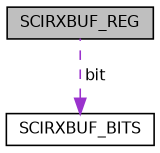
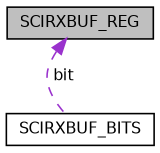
  digraph {
    node [color=black fontname=Helvetica fontsize=10 shape=record style=filled]
    n1 [fillcolor=grey75 fontcolor=black height=0.2 label=SCIRXBUF_REG width=0.4]
    n2 [fillcolor=white height=0.2 label=SCIRXBUF_BITS width=0.4]
-   n2 -> n1 [color=darkorchid3 dir=back fontname=Helvetica fontsize=10 label=" bit" labelfontname=Helvetica labelfontsize=10 style=dashed]
+   n1 -> n2 [color=darkorchid3 dir=back fontname=Helvetica fontsize=10 label=" bit" labelfontname=Helvetica labelfontsize=10 style=dashed]
  }
